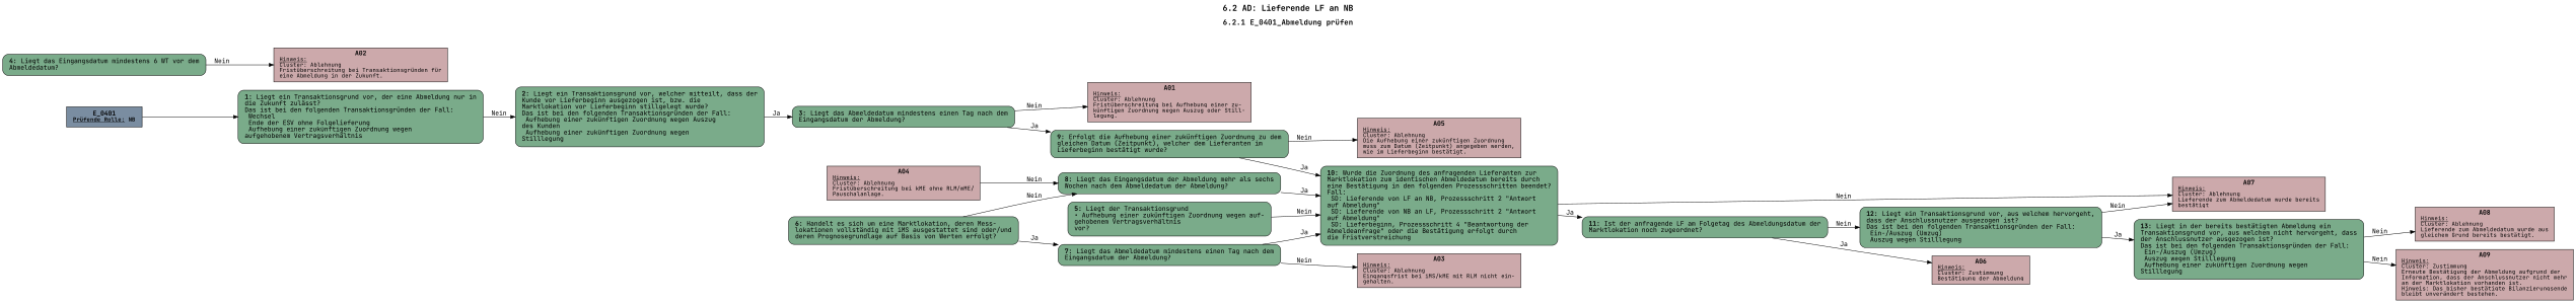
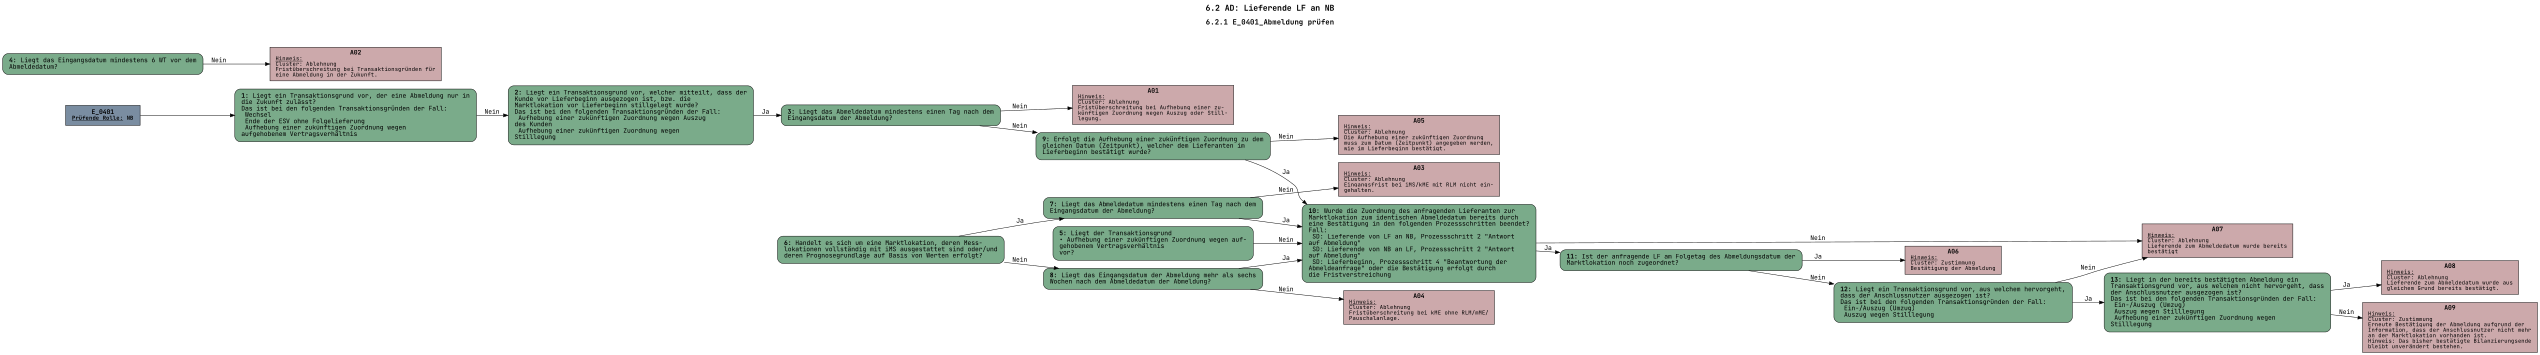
  digraph {
    fontname="JetBrains Mono"
    label=<<B><FONT POINT-SIZE="18">6.2 AD: Lieferende LF an NB</FONT></B><BR/><BR/><B><FONT POINT-SIZE="16">6.2.1 E_0401_Abmeldung prüfen</FONT></B><BR/><BR/><BR/><BR/>>
    labelloc=t
    rankdir=LR
    node [fillcolor="#7aab8a" fontname="JetBrains Mono" margin="0.2,0.12" shape=box style="filled,rounded"]
    edge [fontname="JetBrains Mono"]
    n1 [fillcolor="#7a8da1" label=<<B>E_0401</B><BR align="center"/><FONT point-size="12"><B><U>Prüfende Rolle:</U> NB</B></FONT><BR align="center"/>> style=filled]
    n2 [label=<<B>1: </B>Liegt ein Transaktionsgrund vor, der eine Abmeldung nur in<BR align="left"/>die Zukunft zulässt?<BR align="left"/>Das ist bei den folgenden Transaktionsgründen der Fall:<BR align="left"/> Wechsel<BR align="left"/> Ende der ESV ohne Folgelieferung<BR align="left"/> Aufhebung einer zukünftigen Zuordnung wegen<BR align="left"/>aufgehobenem Vertragsverhältnis<BR align="left"/>>]
    n3 [label=<<B>2: </B>Liegt ein Transaktionsgrund vor, welcher mitteilt, dass der<BR align="left"/>Kunde vor Lieferbeginn ausgezogen ist, bzw. die<BR align="left"/>Marktlokation vor Lieferbeginn stillgelegt wurde?<BR align="left"/>Das ist bei den folgenden Transaktionsgründen der Fall:<BR align="left"/> Aufhebung einer zukünftigen Zuordnung wegen Auszug<BR align="left"/>des Kunden<BR align="left"/> Aufhebung einer zukünftigen Zuordnung wegen<BR align="left"/>Stilllegung<BR align="left"/>>]
    n4 [label=<<B>3: </B>Liegt das Abmeldedatum mindestens einen Tag nach dem<BR align="left"/>Eingangsdatum der Abmeldung?<BR align="left"/>>]
    n5 [label=<<B>4: </B>Liegt das Eingangsdatum mindestens 6 WT vor dem<BR align="left"/>Abmeldedatum?<BR align="left"/>>]
    n6 [fillcolor="#cca9ab" label=<<B>A02</B><BR align="center"/><FONT point-size="12"><U>Hinweis:</U><BR align="left"/>Cluster: Ablehnung<BR align="left"/>Fristüberschreitung bei Transaktionsgründen für<BR align="left"/>eine Abmeldung in der Zukunft.<BR align="left"/></FONT>> margin="0.17,0.08" style=filled]
    n7 [fillcolor="#cca9ab" label=<<B>A01</B><BR align="center"/><FONT point-size="12"><U>Hinweis:</U><BR align="left"/>Cluster: Ablehnung<BR align="left"/>Fristüberschreitung bei Aufhebung einer zu-<BR align="left"/>künftigen Zuordnung wegen Auszug oder Still-<BR align="left"/>legung.<BR align="left"/></FONT>> margin="0.17,0.08" style=filled]
    n8 [label=<<B>9: </B>Erfolgt die Aufhebung einer zukünftigen Zuordnung zu dem<BR align="left"/>gleichen Datum (Zeitpunkt), welcher dem Lieferanten im<BR align="left"/>Lieferbeginn bestätigt wurde?<BR align="left"/>>]
    n9 [label=<<B>6: </B>Handelt es sich um eine Marktlokation, deren Mess-<BR align="left"/>lokationen vollständig mit iMS ausgestattet sind oder/und<BR align="left"/>deren Prognosegrundlage auf Basis von Werten erfolgt?<BR align="left"/>>]
    n10 [label=<<B>7: </B>Liegt das Abmeldedatum mindestens einen Tag nach dem<BR align="left"/>Eingangsdatum der Abmeldung?<BR align="left"/>>]
    n11 [label=<<B>8: </B>Liegt das Eingangsdatum der Abmeldung mehr als sechs<BR align="left"/>Wochen nach dem Abmeldedatum der Abmeldung?<BR align="left"/>>]
    n12 [label=<<B>10: </B>Wurde die Zuordnung des anfragenden Lieferanten zur<BR align="left"/>Marktlokation zum identischen Abmeldedatum bereits durch<BR align="left"/>eine Bestätigung in den folgenden Prozessschritten beendet?<BR align="left"/>Fall:<BR align="left"/> SD: Lieferende von LF an NB, Prozessschritt 2 "Antwort<BR align="left"/>auf Abmeldung"<BR align="left"/> SD: Lieferende von NB an LF, Prozessschritt 2 "Antwort<BR align="left"/>auf Abmeldung"<BR align="left"/> SD: Lieferbeginn, Prozessschritt 4 "Beantwortung der<BR align="left"/>Abmeldeanfrage" oder die Bestätigung erfolgt durch<BR align="left"/>die Fristverstreichung<BR align="left"/>>]
    n13 [fillcolor="#cca9ab" label=<<B>A05</B><BR align="center"/><FONT point-size="12"><U>Hinweis:</U><BR align="left"/>Cluster: Ablehnung<BR align="left"/>Die Aufhebung einer zukünftigen Zuordnung<BR align="left"/>muss zum Datum (Zeitpunkt) angegeben werden,<BR align="left"/>wie im Lieferbeginn bestätigt.<BR align="left"/></FONT>> margin="0.17,0.08" style=filled]
    n14 [label=<<B>5: </B>Liegt der Transaktionsgrund<BR align="left"/>• Aufhebung einer zukünftigen Zuordnung wegen auf-<BR align="left"/>gehobenem Vertragsverhältnis<BR align="left"/>vor?<BR align="left"/>>]
    n15 [label=<<B>11: </B>Ist der anfragende LF am Folgetag des Abmeldungsdatum der<BR align="left"/>Marktlokation noch zugeordnet?<BR align="left"/>>]
    n16 [fillcolor="#cca9ab" label=<<B>A07</B><BR align="center"/><FONT point-size="12"><U>Hinweis:</U><BR align="left"/>Cluster: Ablehnung<BR align="left"/>Lieferende zum Abmeldedatum wurde bereits<BR align="left"/>bestätigt<BR align="left"/></FONT>> margin="0.17,0.08" style=filled]
    n17 [fillcolor="#cca9ab" label=<<B>A03</B><BR align="center"/><FONT point-size="12"><U>Hinweis:</U><BR align="left"/>Cluster: Ablehnung<BR align="left"/>Eingangsfrist bei iMS/kME mit RLM nicht ein-<BR align="left"/>gehalten.<BR align="left"/></FONT>> margin="0.17,0.08" style=filled]
    n18 [fillcolor="#cca9ab" label=<<B>A04</B><BR align="center"/><FONT point-size="12"><U>Hinweis:</U><BR align="left"/>Cluster: Ablehnung<BR align="left"/>Fristüberschreitung bei kME ohne RLM/mME/<BR align="left"/>Pauschalanlage.<BR align="left"/></FONT>> margin="0.17,0.08" style=filled]
    n19 [fillcolor="#cca9ab" label=<<B>A06</B><BR align="center"/><FONT point-size="12"><U>Hinweis:</U><BR align="left"/>Cluster: Zustimmung<BR align="left"/>Bestätigung der Abmeldung<BR align="left"/></FONT>> margin="0.17,0.08" style=filled]
    n20 [label=<<B>12: </B>Liegt ein Transaktionsgrund vor, aus welchem hervorgeht,<BR align="left"/>dass der Anschlussnutzer ausgezogen ist?<BR align="left"/>Das ist bei den folgenden Transaktionsgründen der Fall:<BR align="left"/> Ein-/Auszug (Umzug)<BR align="left"/> Auszug wegen Stilllegung<BR align="left"/>>]
    n21 [label=<<B>13: </B>Liegt in der bereits bestätigten Abmeldung ein<BR align="left"/>Transaktionsgrund vor, aus welchem nicht hervorgeht, dass<BR align="left"/>der Anschlussnutzer ausgezogen ist?<BR align="left"/>Das ist bei den folgenden Transaktionsgründen der Fall:<BR align="left"/> Ein-/Auszug (Umzug)<BR align="left"/> Auszug wegen Stilllegung<BR align="left"/> Aufhebung einer zukünftigen Zuordnung wegen<BR align="left"/>Stilllegung<BR align="left"/>>]
    n22 [fillcolor="#cca9ab" label=<<B>A08</B><BR align="center"/><FONT point-size="12"><U>Hinweis:</U><BR align="left"/>Cluster: Ablehnung<BR align="left"/>Lieferende zum Abmeldedatum wurde aus<BR align="left"/>gleichem Grund bereits bestätigt.<BR align="left"/></FONT>> margin="0.17,0.08" style=filled]
    n23 [fillcolor="#cca9ab" label=<<B>A09</B><BR align="center"/><FONT point-size="12"><U>Hinweis:</U><BR align="left"/>Cluster: Zustimmung<BR align="left"/>Erneute Bestätigung der Abmeldung aufgrund der<BR align="left"/>Information, dass der Anschlussnutzer nicht mehr<BR align="left"/>an der Marktlokation vorhanden ist.<BR align="left"/>Hinweis: Das bisher bestätigte Bilanzierungsende<BR align="left"/>bleibt unverändert bestehen.<BR align="left"/></FONT>> margin="0.17,0.08" style=filled]
    n1 -> n2
    n2 -> n3 [label=Nein]
    n3 -> n4 [label=Ja]
    n4 -> n7 [label=Nein]
-   n4 -> n8 [label=Ja]
+   n4 -> n8 [label=Nein]
    n5 -> n6 [label=Nein]
    n8 -> n12 [label=Ja]
    n8 -> n13 [label=Nein]
    n9 -> n10 [label=Ja]
    n9 -> n11 [label=Nein]
    n10 -> n12 [label=Ja]
    n10 -> n17 [label=Nein]
    n11 -> n12 [label=Ja]
-   n18 -> n11 [label=Nein]
+   n11 -> n18 [label=Nein]
    n12 -> n15 [label=Ja]
    n12 -> n16 [label=Nein]
    n14 -> n12 [label=Nein]
    n15 -> n19 [label=Ja]
    n15 -> n20 [label=Nein]
    n20 -> n16 [label=Nein]
    n20 -> n21 [label=Ja]
-   n21 -> n22 [label=Nein]
+   n21 -> n22 [label=Ja]
    n21 -> n23 [label=Nein]
  }
